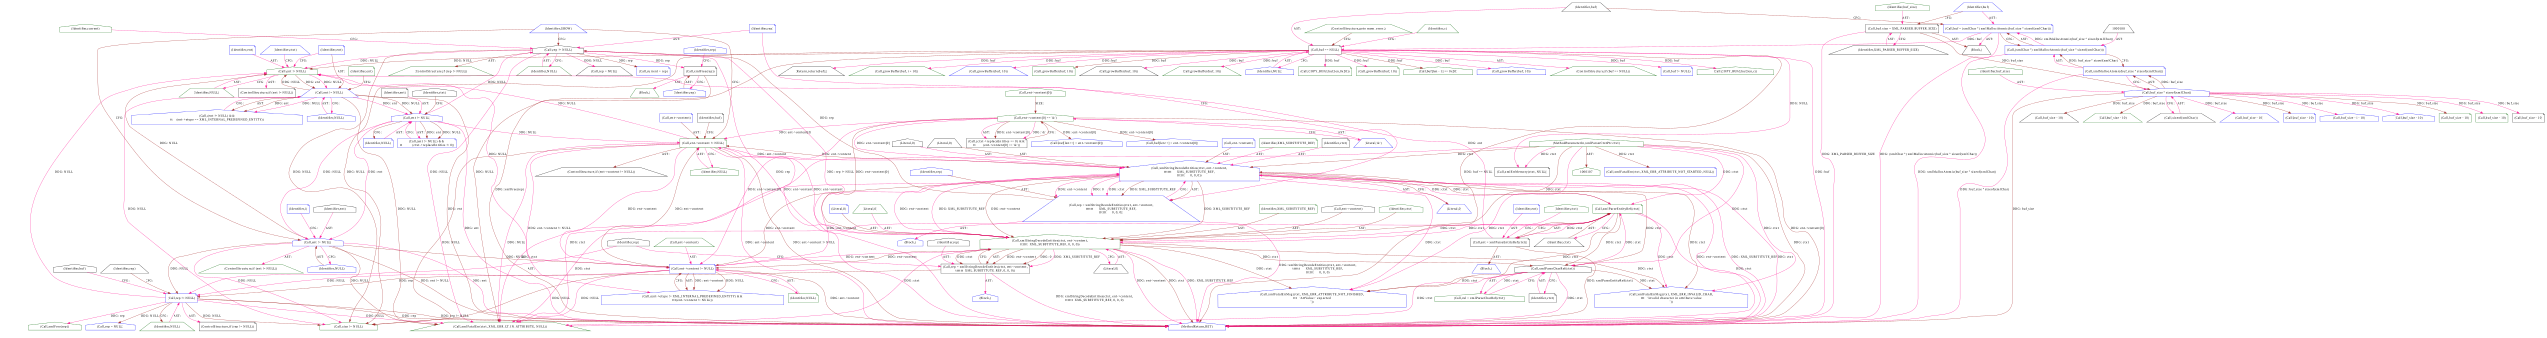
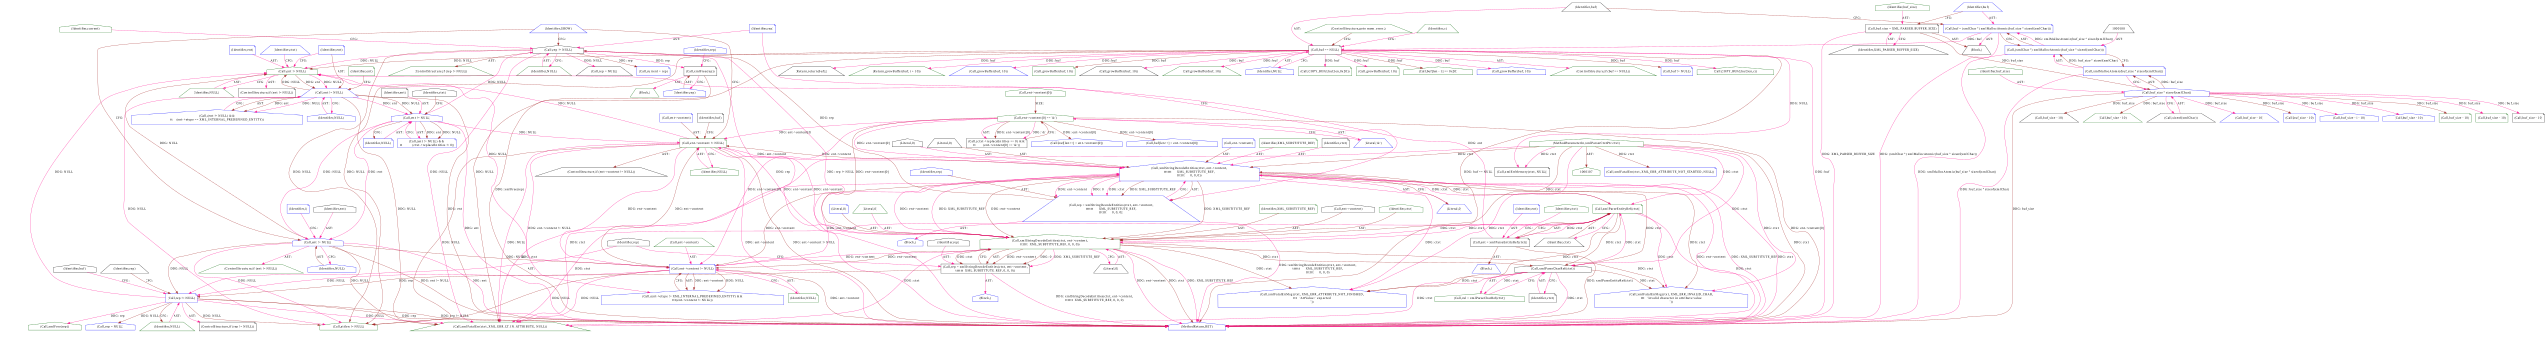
  digraph {
    fontname="PT Serif"
    node [color=blue fontname="PT Serif" shape=house]
    edge [color=deeppink fontname="PT Serif"]
    n1 [color=black label="(Call,xmlFree(rep))" shape=note]
    n2 [label="(Identifier,rep)"]
    n3 [color=darkgreen label="(Block,)" shape=trapezium]
    n4 [label="(MethodReturn,RET)"]
    n5 [color=black label="(Call,rep != NULL)"]
    n6 [color=darkgreen label="(Call,ent != NULL)"]
    n7 [color=darkgreen label="(Identifier,NULL)" shape=trapezium]
-   n8 [color=darkgreen label="(Call,size != NULL)"]
+   n8 [color=darkgreen label="(Call,attlen != NULL)"]
    n9 [color=darkgreen label="(ControlStructure,if (rep != NULL))" shape=trapezium]
    n10 [color=black label="(Call,rep = NULL)" shape=trapezium]
    n11 [label="(Call,current = rep)" shape=note]
    n12 [color=darkgreen label="(Call,xmlFatalErr(ctxt, XML_ERR_LT_IN_ATTRIBUTE, NULL))" shape=trapezium]
    n13 [label="(Call,ent != NULL)" shape=trapezium]
    n14 [color=darkgreen label="(Identifier,NULL)" shape=trapezium]
    n15 [color=black label="(ControlStructure,if (ent != NULL))" shape=note]
    n16 [label="(Call,rep = xmlStringDecodeEntities(ctxt, ent->content,\n\t\t\t\t\t\t      XML_SUBSTITUTE_REF,\n\t\t\t\t\t\t      0, 0, 0))" shape=trapezium]
    n17 [label="(Call,xmlStringDecodeEntities(ctxt, ent->content,\n\t\t\t\t\t\t      XML_SUBSTITUTE_REF,\n\t\t\t\t\t\t      0, 0, 0))"]
    n18 [label="(Block,)"]
    n19 [color=darkgreen label="(Call,xmlParseEntityRef(ctxt))" shape=note]
    n20 [color=black label="(Call,xmlParseCharRef(ctxt))"]
    n21 [color=darkgreen label="(Call,xmlStringDecodeEntities(ctxt, ent->content,\n\t\t\t\t\t\t  XML_SUBSTITUTE_REF, 0, 0, 0))"]
    n22 [color=darkgreen label="(Call,ent->content != NULL)" shape=note]
    n23 [label="(Call,ent->content != NULL)" shape=note]
    n24 [label="(Literal,0)" shape=trapezium]
    n25 [label="(Call,xmlFatalErrMsg(ctxt, XML_ERR_ATTRIBUTE_NOT_FINISHED,\n\t\t\t   \"AttValue: ' expected\n\"))"]
    n26 [label="(Call,xmlFatalErrMsg(ctxt, XML_ERR_INVALID_CHAR,\n\t\t\t   \"invalid character in attribute value\n\"))"]
    n27 [color=black label="(Call,ent = xmlParseEntityRef(ctxt))" shape=note]
    n28 [color=black label="(Identifier,ctxt)" shape=trapezium]
    n29 [color=darkgreen label="(Call,val = xmlParseCharRef(ctxt))"]
    n30 [color=black label="(Identifier,ctxt)" shape=note]
    n31 [color=black label="(Call,rep = xmlStringDecodeEntities(ctxt, ent->content,\n\t\t\t\t\t\t  XML_SUBSTITUTE_REF, 0, 0, 0))" shape=note]
    n32 [color=black label="(Literal,0)" shape=trapezium]
    n33 [label="(Call,(ent->etype != XML_INTERNAL_PREDEFINED_ENTITY) &&\n\t\t\t(ent->content != NULL))"]
    n34 [color=black label="(ControlStructure,if (ent->content != NULL))" shape=trapezium]
    n35 [color=darkgreen label="(Identifier,NULL)"]
    n36 [label="(Call,rep != NULL)" shape=note]
    n37 [color=darkgreen label="(Identifier,NULL)" shape=note]
    n38 [label="(Block,)" shape=trapezium]
    n39 [label="(Block,)"]
    n40 [color=darkgreen label="(MethodParameterIn,xmlParserCtxtPtr ctxt)"]
    n41 [label="(Call,xmlFatalErr(ctxt, XML_ERR_ATTRIBUTE_NOT_STARTED, NULL))" shape=note]
    n42 [color=black label="(Call,xmlErrMemory(ctxt, NULL))" shape=note]
    1000107 [color=darkgreen]
    n44 [color=darkgreen label="(Call,ent->content[0] == '&')"]
    n45 [label="(Call,buf[len++] = ent->content[0])"]
    n46 [label="(Literal,'&')" shape=trapezium]
    n47 [label="(Call,buf[len++] = ent->content[0])"]
    n48 [color=black label="(Call,(ctxt->replaceEntities == 0) &&\n\t\t        (ent->content[0] == '&'))" shape=note]
    n49 [color=darkgreen label="(Identifier,NULL)" shape=trapezium]
    n50 [color=black label="(ControlStructure,if (rep != NULL))" shape=note]
    n51 [color=darkgreen label="(Call,xmlFree(rep))"]
    n52 [label="(Call,rep = NULL)"]
    n53 [label="(Call,ent != NULL)"]
    n54 [color=darkgreen label="(ControlStructure,if (ent != NULL))" shape=trapezium]
    n55 [label="(Identifier,NULL)"]
    n56 [label="(Call,ent != NULL)"]
    n57 [label="(Call,(ent != NULL) && \n\t\t           (ctxt->replaceEntities != 0))" shape=note]
    n58 [label="(Identifier,NULL)" shape=note]
    n59 [label="(Identifier,NULL)"]
    n60 [label="(Call,(ent != NULL) &&\n\t\t    (ent->etype == XML_INTERNAL_PREDEFINED_ENTITY))"]
    n61 [color=black label="(Call,buf == NULL)" shape=note]
    n62 [label="(Call,growBuffer(buf, 10))"]
    n63 [color=darkgreen label="(ControlStructure,if (buf == NULL))" shape=trapezium]
    n64 [label="(Call,buf != NULL)" shape=note]
    n65 [color=darkgreen label="(Call,COPY_BUF(l,buf,len,c))"]
    n66 [color=black label="(Return,return(buf);)" shape=trapezium]
-   n67 [color=darkgreen label="(Call,growBuffer(buf, i + 10))" shape=trapezium]
+   n67 [color=darkgreen label="(Return,growBuffer(buf, i + 10))" shape=trapezium]
    n68 [label="(Call,growBuffer(buf, 10))" shape=trapezium]
    n69 [color=darkgreen label="(Call,growBuffer(buf, 10))" shape=note]
    n70 [color=black label="(Call,growBuffer(buf, 10))" shape=trapezium]
    n71 [color=darkgreen label="(Call,growBuffer(buf, 10))" shape=trapezium]
    n72 [label="(Identifier,NULL)"]
    n73 [color=darkgreen label="(Call,COPY_BUF(l,buf,len,0x20))" shape=note]
    n74 [color=darkgreen label="(Call,growBuffer(buf, 10))" shape=note]
    n75 [color=darkgreen label="(Call,buf[len - 1] == 0x20)"]
    n76 [label="(Call,buf = (xmlChar *) xmlMallocAtomic(buf_size * sizeof(xmlChar)))" shape=note]
    n77 [label="(Call,(xmlChar *) xmlMallocAtomic(buf_size * sizeof(xmlChar)))" shape=note]
    n78 [color=black label="(Block,)" shape=trapezium]
    n79 [label="(Call,xmlMallocAtomic(buf_size * sizeof(xmlChar)))" shape=note]
    n80 [label="(Call,buf_size * sizeof(xmlChar))"]
    n81 [color=black label="(Call,sizeof(xmlChar))" shape=trapezium]
    n82 [label="(Call,buf_size - 10)" shape=trapezium]
    n83 [label="(Call,buf_size - 10)" shape=note]
    n84 [label="(Call,buf_size - i - 10)"]
    n85 [label="(Call,buf_size - 10)"]
    n86 [color=darkgreen label="(Call,buf_size - 10)" shape=note]
    n87 [color=darkgreen label="(Call,buf_size - 10)" shape=note]
    n88 [color=black label="(Call,buf_size - 10)" shape=note]
    n89 [color=black label="(Call,buf_size - 10)" shape=trapezium]
    n90 [color=darkgreen label="(Call,buf_size - 10)" shape=trapezium]
    n91 [color=black label="(Call,buf_size = XML_PARSER_BUFFER_SIZE)" shape=note]
    n92 [color=black label="(Identifier,XML_PARSER_BUFFER_SIZE)" shape=trapezium]
    n93 [color=darkgreen label="(Identifier,current)"]
    n94 [color=black label="(Identifier,ent)"]
    n95 [label="(Identifier,rep)" shape=note]
    n96 [label="(Call,ent->content)" shape=note]
    n97 [label="(Identifier,GROW)" shape=trapezium]
    n98 [color=darkgreen label="(Identifier,XML_SUBSTITUTE_REF)" shape=note]
    n99 [label="(Identifier,ctxt)" shape=trapezium]
    n100 [color=black label="(Identifier,ctxt)" shape=note]
    n101 [color=darkgreen label="(Identifier,XML_SUBSTITUTE_REF)" shape=note]
    n102 [color=black label="(Identifier,buf)" shape=trapezium]
    n103 [color=darkgreen label="(Identifier,buf_size)"]
    n104 [color=black label="(Call,ent->content)"]
    n105 [color=black label="(Identifier,ctxt)"]
    n106 [color=black label="(Literal,0)"]
    n107 [label="(Identifier,rep)"]
    n108 [label="(Identifier,ent)" shape=note]
    n109 [color=darkgreen label="(Identifier,ctxt)"]
    n110 [color=darkgreen label="(Identifier,buf_size)"]
    n111 [color=darkgreen label="(Call,ent->content[0])"]
    n112 [color=black label="(Literal,0)" shape=trapezium]
    n113 [color=darkgreen label="(ControlStructure,goto mem_error;)" shape=trapezium]
    n114 [label="(Identifier,i)" shape=note]
    n115 [label="(Identifier,ent)" shape=note]
    n116 [label="(Identifier,ent)" shape=note]
    n117 [color=black label="(Identifier,rep)"]
    n118 [color=darkgreen label="(Identifier,ctxt)"]
    n119 [color=darkgreen label="(Call,ent->content)" shape=trapezium]
    n120 [color=black label="(Identifier,buf)" shape=note]
    n121 [color=black label="(Identifier,rep)" shape=trapezium]
    n122 [label="(Identifier,buf)" shape=trapezium]
    n123 [label="(Call,ent->content)" shape=note]
    n124 [label="(Literal,0)" shape=note]
    n125 [color=darkgreen label="(Identifier,ent)" shape=note]
    n126 [color=black label="(Identifier,rep)"]
    n127 [color=darkgreen label="(Identifier,c)" shape=trapezium]
    n128 [color=darkgreen label="(Literal,0)" shape=trapezium]
    n129 [color=black label="(Identifier,buf)"]
    n130 [label="(Identifier,rep)"]
    n131 [color=black label="(Identifier,ent)" shape=note]
    1000188 [color=black shape=trapezium]
    n1 -> n2 [label="CFG: "]
    n1 -> n3 [label="AST: "]
    n1 -> n4 [color=brown label="DDG: xmlFree(rep)"]
    n2 -> n1 [color=brown label="AST: "]
    n5 -> n1 [label="DDG: rep"]
    n5 -> n4 [label="DDG: rep != NULL"]
    n5 -> n4 [label="DDG: rep"]
    n5 -> n6 [label="DDG: NULL"]
    n5 -> n7 [label="CFG: "]
    n5 -> n8 [color=brown label="DDG: NULL"]
    n5 -> n9 [color=brown label="AST: "]
    n5 -> n10 [label="DDG: NULL"]
    n5 -> n11 [color=brown label="DDG: rep"]
    n5 -> n12 [label="DDG: NULL"]
    n6 -> n13 [color=brown label="DDG: ent"]
    n6 -> n13 [label="DDG: NULL"]
    n6 -> n14 [label="CFG: "]
    n6 -> n15 [label="AST: "]
    n7 -> n5 [label="AST: "]
    n13 -> n4 [color=brown label="DDG: ent"]
    n13 -> n6 [color=brown label="DDG: NULL"]
    n13 -> n8 [label="DDG: NULL"]
    n13 -> n12 [color=brown label="DDG: NULL"]
    n13 -> n56 [label="DDG: ent"]
    n13 -> n56 [color=brown label="DDG: NULL"]
    n13 -> n59 [label="CFG: "]
    n13 -> n60 [color=brown label="AST: "]
    n13 -> n60 [color=brown label="DDG: ent"]
    n13 -> n60 [label="DDG: NULL"]
    n14 -> n6 [label="AST: "]
    n16 -> n4 [label="DDG: xmlStringDecodeEntities(ctxt, ent->content,\n\t\t\t\t\t\t      XML_SUBSTITUTE_REF,\n\t\t\t\t\t\t      0, 0, 0)"]
    n16 -> n5 [color=brown label="DDG: rep"]
    n16 -> n17 [label="CFG: "]
    n16 -> n18 [label="AST: "]
    n17 -> n4 [label="DDG: ent->content"]
    n17 -> n4 [label="DDG: XML_SUBSTITUTE_REF"]
    n17 -> n4 [label="DDG: ctxt"]
    n17 -> n12 [label="DDG: ctxt"]
    n17 -> n16 [color=brown label="AST: "]
    n17 -> n16 [label="DDG: ent->content"]
    n17 -> n16 [label="DDG: 0"]
    n17 -> n16 [color=brown label="DDG: XML_SUBSTITUTE_REF"]
    n17 -> n16 [label="DDG: ctxt"]
    n17 -> n19 [label="DDG: ctxt"]
    n17 -> n20 [color=brown label="DDG: ctxt"]
    n17 -> n21 [color=brown label="DDG: ent->content"]
    n17 -> n21 [color=brown label="DDG: XML_SUBSTITUTE_REF"]
    n17 -> n22 [color=brown label="DDG: ent->content"]
    n17 -> n23 [color=brown label="DDG: ent->content"]
    n17 -> n24 [color=brown label="CFG: "]
    n17 -> n25 [label="DDG: ctxt"]
    n17 -> n26 [color=brown label="DDG: ctxt"]
    n19 -> n4 [label="DDG: ctxt"]
    n19 -> n12 [label="DDG: ctxt"]
    n19 -> n17 [color=brown label="DDG: ctxt"]
    n19 -> n20 [color=brown label="DDG: ctxt"]
    n19 -> n21 [label="DDG: ctxt"]
    n19 -> n25 [color=brown label="DDG: ctxt"]
    n19 -> n26 [label="DDG: ctxt"]
    n19 -> n27 [color=brown label="AST: "]
    n19 -> n27 [label="DDG: ctxt"]
    n19 -> n28 [label="CFG: "]
    n20 -> n4 [label="DDG: ctxt"]
    n20 -> n12 [label="DDG: ctxt"]
    n20 -> n19 [label="DDG: ctxt"]
    n20 -> n25 [color=brown label="DDG: ctxt"]
    n20 -> n26 [color=brown label="DDG: ctxt"]
    n20 -> n29 [label="AST: "]
    n20 -> n29 [label="DDG: ctxt"]
    n20 -> n30 [label="CFG: "]
    n21 -> n4 [label="DDG: ent->content"]
    n21 -> n4 [color=brown label="DDG: ctxt"]
    n21 -> n4 [label="DDG: XML_SUBSTITUTE_REF"]
    n21 -> n12 [label="DDG: ctxt"]
    n21 -> n17 [label="DDG: ent->content"]
    n21 -> n17 [label="DDG: XML_SUBSTITUTE_REF"]
    n21 -> n19 [label="DDG: ctxt"]
    n21 -> n20 [color=brown label="DDG: ctxt"]
    n21 -> n22 [label="DDG: ent->content"]
    n21 -> n23 [color=brown label="DDG: ent->content"]
    n21 -> n25 [color=brown label="DDG: ctxt"]
    n21 -> n26 [color=brown label="DDG: ctxt"]
    n21 -> n31 [color=brown label="AST: "]
    n21 -> n31 [color=brown label="DDG: ent->content"]
    n21 -> n31 [color=brown label="DDG: 0"]
    n21 -> n31 [label="DDG: XML_SUBSTITUTE_REF"]
    n21 -> n31 [color=brown label="DDG: ctxt"]
    n21 -> n32 [label="CFG: "]
    n22 -> n4 [label="DDG: ent->content"]
    n22 -> n4 [color=brown label="DDG: ent->content != NULL"]
    n22 -> n6 [label="DDG: NULL"]
    n22 -> n8 [color=brown label="DDG: NULL"]
    n22 -> n12 [label="DDG: NULL"]
    n22 -> n17 [label="DDG: ent->content"]
    n22 -> n21 [label="DDG: ent->content"]
    n22 -> n23 [label="DDG: ent->content"]
    n22 -> n33 [label="DDG: ent->content != NULL"]
    n22 -> n34 [color=brown label="AST: "]
    n22 -> n35 [label="CFG: "]
    n23 -> n4 [color=brown label="DDG: ent->content"]
    n23 -> n6 [label="DDG: NULL"]
    n23 -> n8 [color=brown label="DDG: NULL"]
    n23 -> n12 [label="DDG: NULL"]
    n23 -> n17 [label="DDG: ent->content"]
    n23 -> n21 [label="DDG: ent->content"]
    n23 -> n22 [color=brown label="DDG: ent->content"]
    n23 -> n33 [color=brown label="AST: "]
    n23 -> n33 [color=brown label="DDG: ent->content"]
    n23 -> n33 [color=brown label="DDG: NULL"]
    n23 -> n36 [label="DDG: NULL"]
    n23 -> n37 [label="CFG: "]
    n24 -> n17 [label="AST: "]
    n27 -> n4 [color=brown label="DDG: xmlParseEntityRef(ctxt)"]
    n27 -> n6 [label="DDG: ent"]
    n27 -> n19 [color=brown label="CFG: "]
    n27 -> n38 [color=brown label="AST: "]
    n28 -> n19 [color=brown label="AST: "]
    n29 -> n20 [label="CFG: "]
    n30 -> n20 [label="AST: "]
    n31 -> n4 [label="DDG: xmlStringDecodeEntities(ctxt, ent->content,\n\t\t\t\t\t\t  XML_SUBSTITUTE_REF, 0, 0, 0)"]
    n31 -> n21 [color=brown label="CFG: "]
    n31 -> n36 [color=brown label="DDG: rep"]
    n31 -> n39 [label="AST: "]
    n32 -> n21 [label="AST: "]
    n33 -> n23 [color=brown label="CFG: "]
    n35 -> n22 [label="AST: "]
    n36 -> n4 [color=brown label="DDG: rep"]
    n36 -> n4 [color=brown label="DDG: rep != NULL"]
    n36 -> n6 [label="DDG: NULL"]
    n36 -> n8 [color=brown label="DDG: NULL"]
    n36 -> n12 [label="DDG: NULL"]
    n36 -> n49 [color=brown label="CFG: "]
    n36 -> n50 [label="AST: "]
    n36 -> n51 [label="DDG: rep"]
    n36 -> n52 [color=brown label="DDG: NULL"]
    n37 -> n23 [label="AST: "]
    n40 -> n4 [color=brown label="DDG: ctxt"]
    n40 -> n12 [label="DDG: ctxt"]
    n40 -> n17 [color=brown label="DDG: ctxt"]
    n40 -> n19 [label="DDG: ctxt"]
    n40 -> n20 [label="DDG: ctxt"]
    n40 -> n21 [color=brown label="DDG: ctxt"]
    n40 -> n25 [label="DDG: ctxt"]
    n40 -> n26 [label="DDG: ctxt"]
    n40 -> n41 [color=brown label="DDG: ctxt"]
    n40 -> n42 [label="DDG: ctxt"]
    n40 -> 1000107 [color=brown label="AST: "]
    n44 -> n4 [color=brown label="DDG: ent->content[0]"]
    n44 -> n17 [label="DDG: ent->content[0]"]
    n44 -> n21 [color=brown label="DDG: ent->content[0]"]
    n44 -> n22 [label="DDG: ent->content[0]"]
    n44 -> n23 [label="DDG: ent->content[0]"]
    n44 -> n45 [color=brown label="DDG: ent->content[0]"]
    n44 -> n46 [label="CFG: "]
    n44 -> n47 [color=brown label="DDG: ent->content[0]"]
    n44 -> n48 [label="AST: "]
    n44 -> n48 [color=brown label="DDG: ent->content[0]"]
    n44 -> n48 [label="DDG: '&'"]
    n46 -> n44 [label="AST: "]
    n48 -> n44 [color=brown label="CFG: "]
    n49 -> n36 [label="AST: "]
    n53 -> n4 [color=brown label="DDG: ent != NULL"]
    n53 -> n4 [label="DDG: ent"]
    n53 -> n6 [color=brown label="DDG: NULL"]
    n53 -> n8 [label="DDG: NULL"]
    n53 -> n12 [color=brown label="DDG: NULL"]
    n53 -> n23 [color=brown label="DDG: NULL"]
    n53 -> n36 [color=brown label="DDG: NULL"]
    n53 -> n54 [label="AST: "]
    n53 -> n55 [label="CFG: "]
    n55 -> n53 [color=brown label="AST: "]
    n56 -> n4 [label="DDG: ent"]
    n56 -> n5 [label="DDG: NULL"]
    n56 -> n22 [label="DDG: NULL"]
    n56 -> n53 [label="DDG: ent"]
    n56 -> n53 [label="DDG: NULL"]
    n56 -> n57 [label="AST: "]
    n56 -> n57 [color=brown label="DDG: ent"]
    n56 -> n57 [color=brown label="DDG: NULL"]
    n56 -> n58 [color=brown label="CFG: "]
    n57 -> n56 [label="CFG: "]
    n58 -> n56 [label="AST: "]
    n59 -> n13 [label="AST: "]
    n60 -> n13 [label="CFG: "]
    n61 -> n4 [color=brown label="DDG: buf == NULL"]
    n61 -> n4 [label="DDG: buf"]
    n61 -> n6 [color=brown label="DDG: NULL"]
    n61 -> n8 [color=brown label="DDG: NULL"]
    n61 -> n12 [color=brown label="DDG: NULL"]
    n61 -> n42 [label="DDG: NULL"]
    n61 -> n62 [label="DDG: buf"]
    n61 -> n63 [label="AST: "]
-   n61 -> n64 [label="DDG: buf"]
+   n61 -> n64 [color=brown label="DDG: buf"]
    n61 -> n65 [label="DDG: buf"]
    n61 -> n66 [label="DDG: buf"]
    n61 -> n67 [label="DDG: buf"]
    n61 -> n68 [label="DDG: buf"]
    n61 -> n69 [color=brown label="DDG: buf"]
    n61 -> n70 [label="DDG: buf"]
    n61 -> n71 [label="DDG: buf"]
    n61 -> n72 [label="CFG: "]
    n61 -> n73 [label="DDG: buf"]
    n61 -> n74 [label="DDG: buf"]
    n61 -> n75 [color=brown label="DDG: buf"]
    n72 -> n61 [label="AST: "]
    n76 -> n4 [label="DDG: (xmlChar *) xmlMallocAtomic(buf_size * sizeof(xmlChar))"]
    n76 -> n61 [label="DDG: buf"]
    n76 -> n77 [color=brown label="CFG: "]
    n76 -> n78 [label="AST: "]
    n77 -> n4 [label="DDG: xmlMallocAtomic(buf_size * sizeof(xmlChar))"]
    n77 -> n76 [color=brown label="AST: "]
    n77 -> n76 [label="DDG: xmlMallocAtomic(buf_size * sizeof(xmlChar))"]
    n77 -> n79 [color=brown label="CFG: "]
    n79 -> n4 [label="DDG: buf_size * sizeof(xmlChar)"]
    n79 -> n77 [label="AST: "]
    n79 -> n77 [color=brown label="DDG: buf_size * sizeof(xmlChar)"]
    n79 -> n80 [label="CFG: "]
    n80 -> n4 [color=brown label="DDG: buf_size"]
    n80 -> n79 [color=brown label="AST: "]
    n80 -> n79 [color=brown label="DDG: buf_size"]
    n80 -> n81 [label="CFG: "]
    n80 -> n82 [label="DDG: buf_size"]
    n80 -> n83 [color=brown label="DDG: buf_size"]
    n80 -> n84 [label="DDG: buf_size"]
    n80 -> n85 [label="DDG: buf_size"]
    n80 -> n86 [color=brown label="DDG: buf_size"]
    n80 -> n87 [label="DDG: buf_size"]
    n80 -> n88 [label="DDG: buf_size"]
    n80 -> n89 [color=brown label="DDG: buf_size"]
    n80 -> n90 [color=brown label="DDG: buf_size"]
    n81 -> n80 [label="AST: "]
    n91 -> n4 [label="DDG: XML_PARSER_BUFFER_SIZE"]
    n91 -> n78 [color=brown label="AST: "]
    n91 -> n80 [color=brown label="DDG: buf_size"]
    n91 -> n92 [label="CFG: "]
    n92 -> n91 [label="AST: "]
    n93 -> n5 [label="CFG: "]
    n94 -> n53 [label="AST: "]
    n95 -> n5 [label="AST: "]
    n95 -> n16 [label="CFG: "]
    n96 -> n17 [color=brown label="AST: "]
    n97 -> n5 [color=brown label="CFG: "]
    n97 -> n22 [color=brown label="CFG: "]
    n97 -> n53 [color=brown label="CFG: "]
    n98 -> n17 [label="AST: "]
    n99 -> n6 [label="CFG: "]
    n100 -> n17 [label="AST: "]
    n101 -> n21 [color=brown label="AST: "]
    n102 -> n61 [label="AST: "]
    n102 -> n76 [color=brown label="CFG: "]
    n103 -> n91 [label="AST: "]
    n104 -> n21 [color=brown label="AST: "]
    n105 -> n56 [color=brown label="CFG: "]
    n106 -> n17 [label="AST: "]
    n107 -> n1 [label="CFG: "]
    n108 -> n27 [label="AST: "]
    n109 -> n27 [label="CFG: "]
    n110 -> n80 [label="AST: "]
    n111 -> n44 [color=brown label="SIZE: "]
    n112 -> n17 [color=brown label="AST: "]
    n113 -> n61 [color=brown label="CFG: "]
    n114 -> n53 [label="CFG: "]
    n115 -> n6 [label="CFG: "]
    n115 -> n13 [color=brown label="AST: "]
    n116 -> n6 [label="AST: "]
    n117 -> n31 [label="CFG: "]
    n117 -> n36 [label="AST: "]
    n118 -> n21 [color=brown label="AST: "]
    n119 -> n23 [label="AST: "]
    n120 -> n22 [color=brown label="CFG: "]
    n121 -> n36 [color=brown label="CFG: "]
    n122 -> n76 [label="AST: "]
    n122 -> n91 [color=brown label="CFG: "]
    n123 -> n22 [color=brown label="AST: "]
    n124 -> n21 [color=brown label="AST: "]
    n125 -> n13 [color=brown label="CFG: "]
    n126 -> n31 [label="AST: "]
    n127 -> n61 [label="CFG: "]
    n128 -> n21 [label="AST: "]
    n129 -> n36 [label="CFG: "]
    n130 -> n16 [color=brown label="AST: "]
    n131 -> n56 [label="AST: "]
    1000188 -> n77 [label="AST: "]
  }
